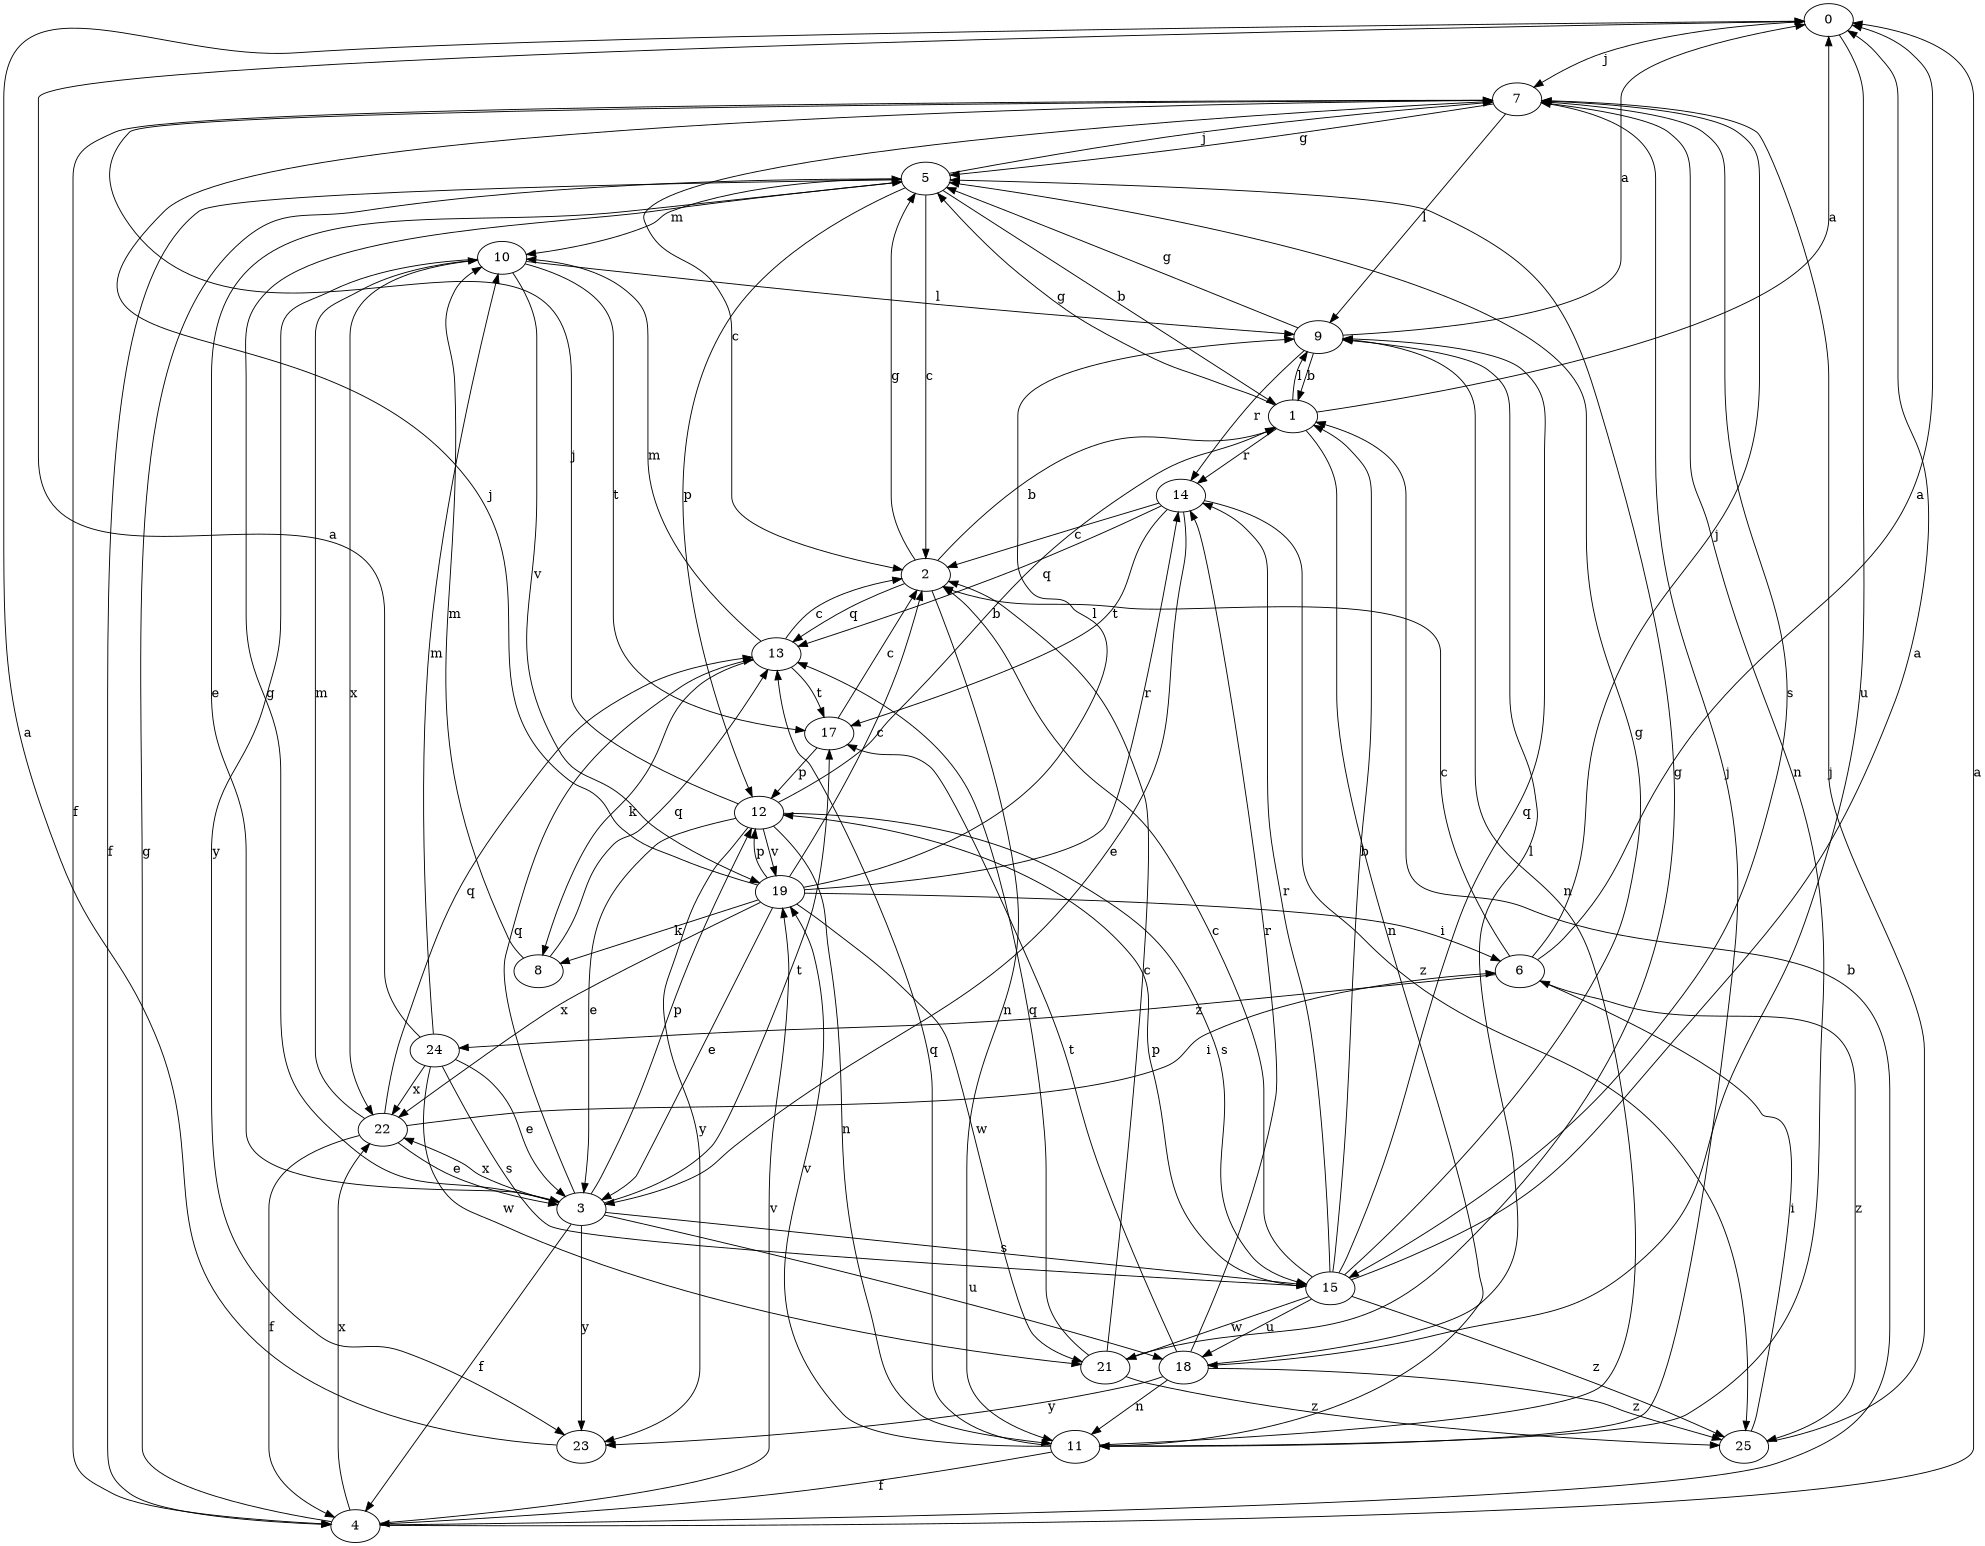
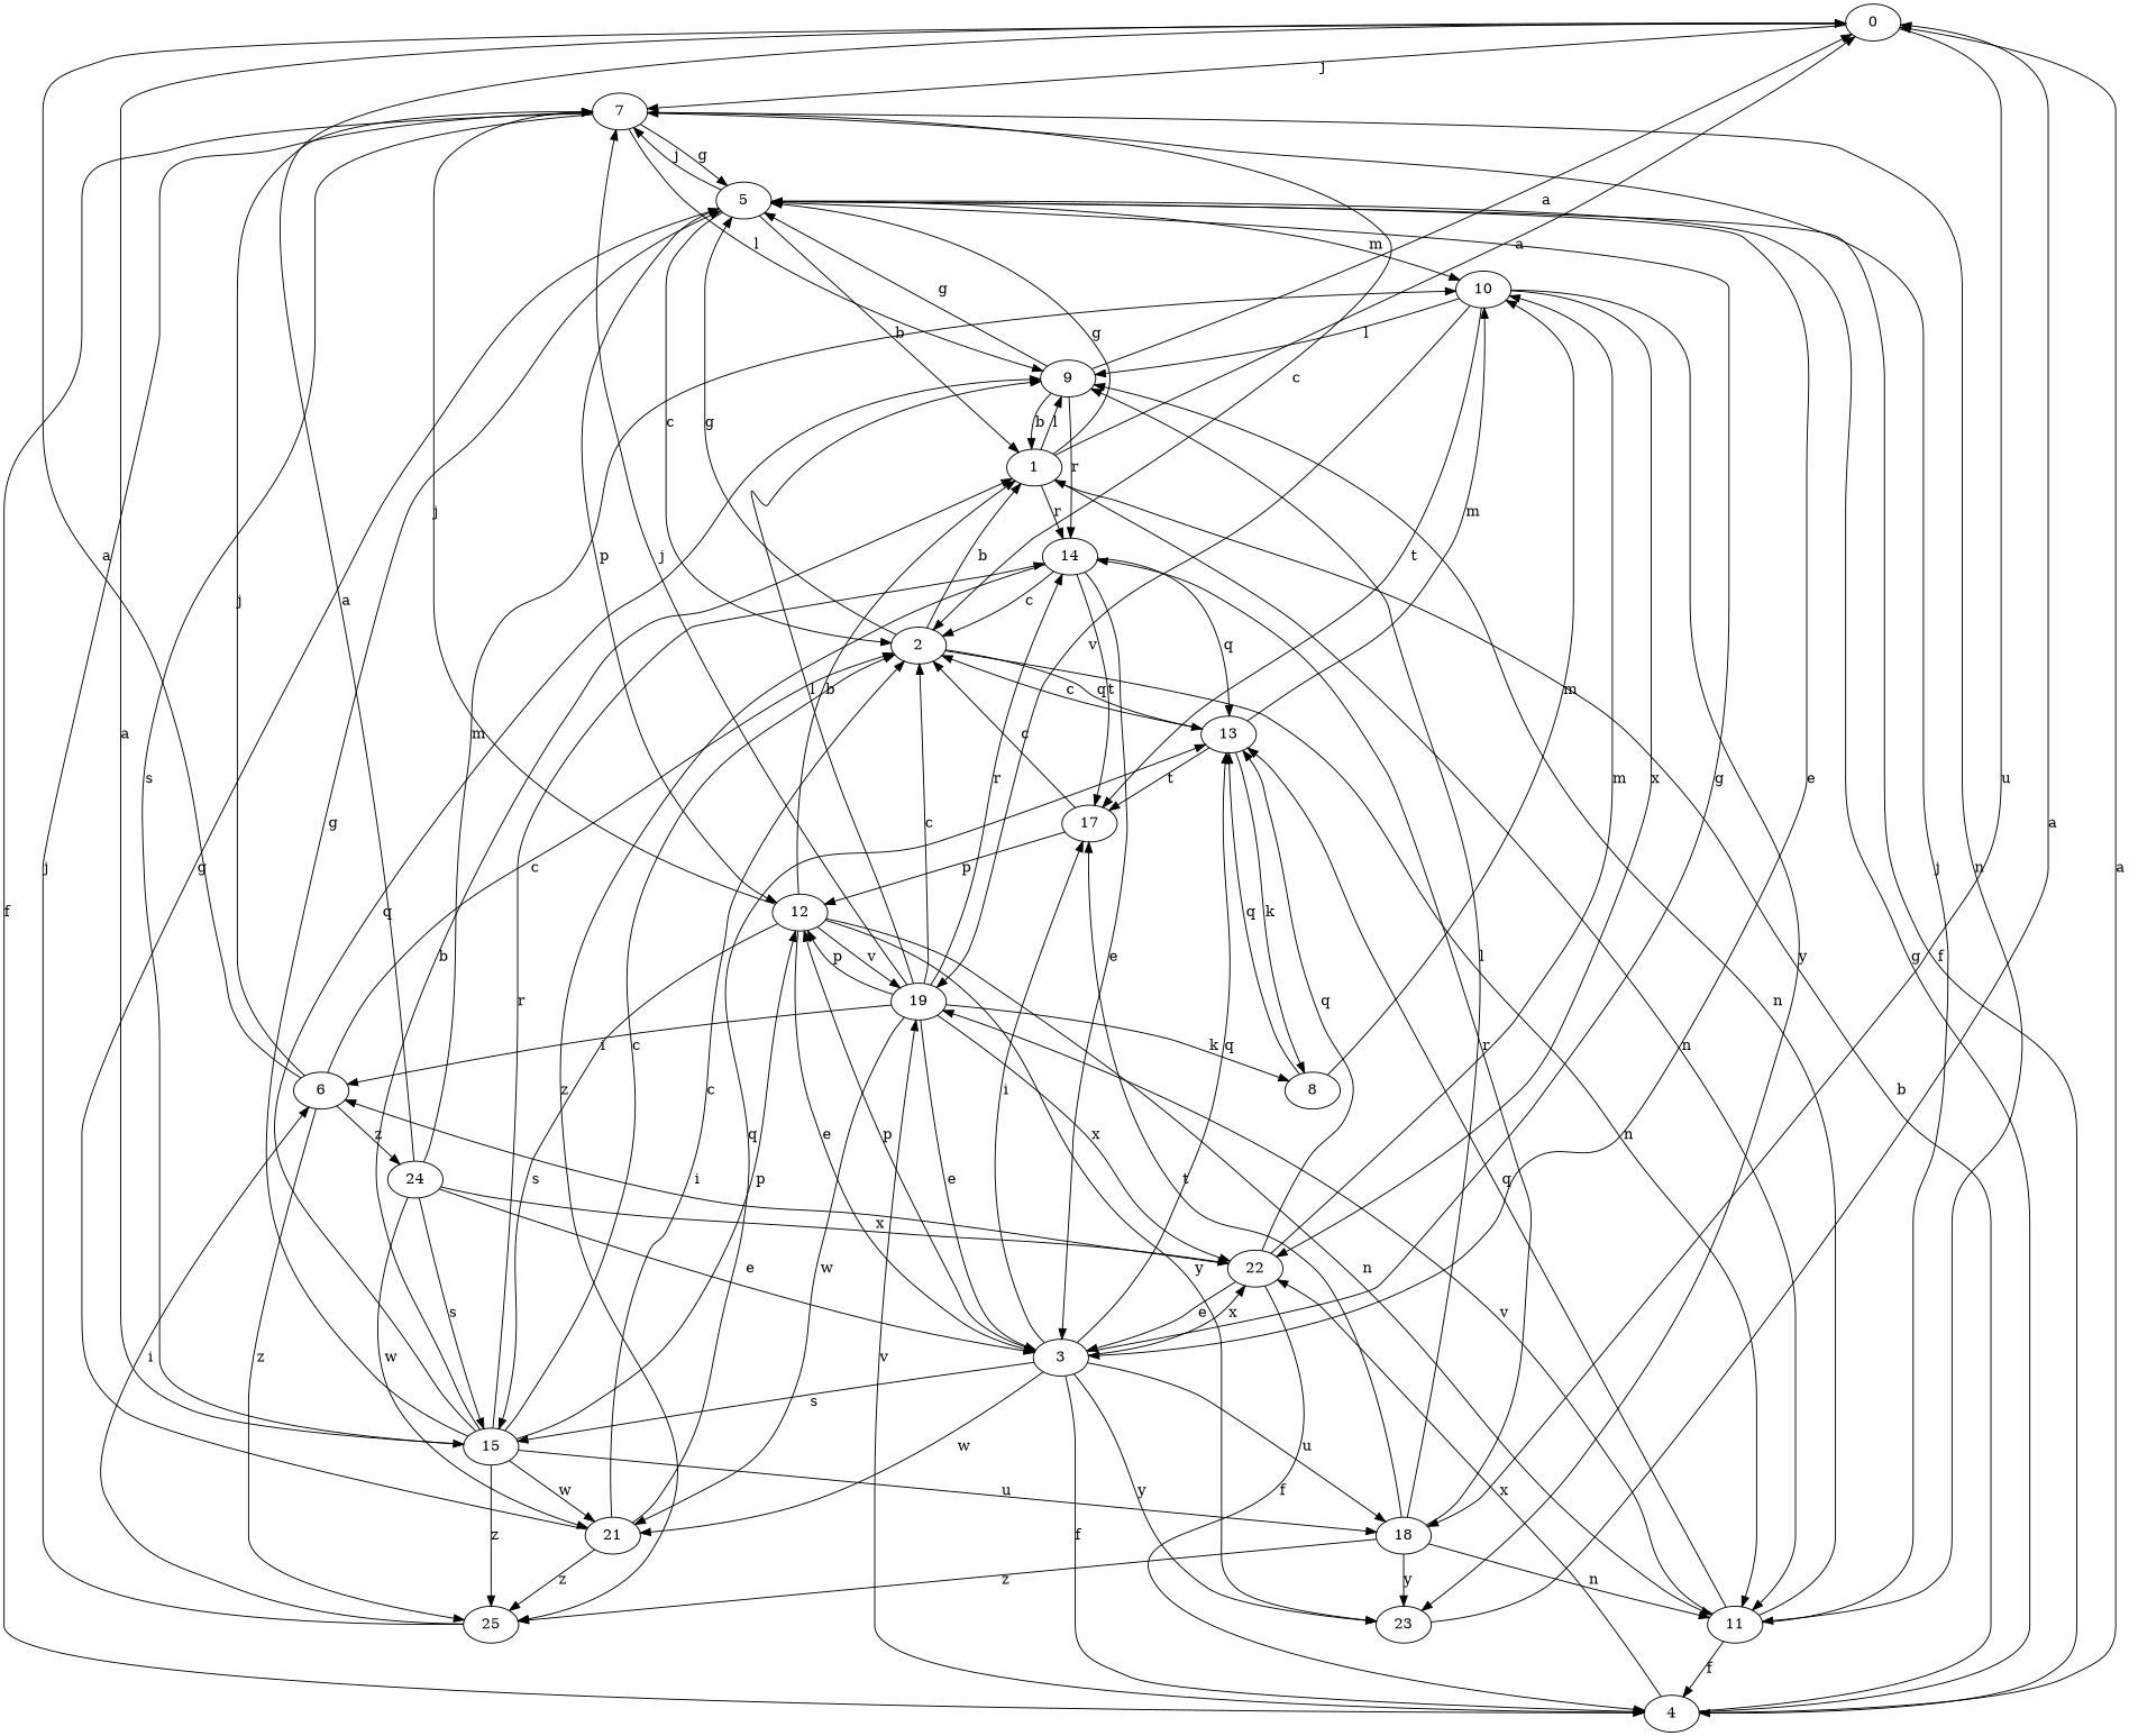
  strict digraph {
    0
    7
    18
    5
    9
    11
    2
    4
    15
    14
    17
    23
    25
    1
    3
    12
    10
    13
    19
    8
    21
    22
    6
    24
    0 -> 7 [label=j]
    0 -> 18 [label=u]
    7 -> 5 [label=g]
    7 -> 9 [label=l]
    7 -> 11 [label=n]
    7 -> 2 [label=c]
    7 -> 4 [label=f]
    7 -> 15 [label=s]
    18 -> 9 [label=l]
    18 -> 11 [label=n]
    18 -> 14 [label=r]
    18 -> 17 [label=t]
    18 -> 23 [label=y]
    18 -> 25 [label=z]
    5 -> 7 [label=j]
    5 -> 2 [label=c]
    5 -> 4 [label=f]
    5 -> 1 [label=b]
    5 -> 3 [label=e]
    5 -> 12 [label=p]
    5 -> 10 [label=m]
    9 -> 0 [label=a]
    9 -> 5 [label=g]
    9 -> 14 [label=r]
    9 -> 1 [label=b]
    11 -> 7 [label=j]
    11 -> 9 [label=n]
    11 -> 4 [label=f]
    11 -> 13 [label=q]
    11 -> 19 [label=v]
    2 -> 5 [label=g]
    2 -> 11 [label=n]
    2 -> 1 [label=b]
    2 -> 13 [label=q]
    4 -> 0 [label=a]
    4 -> 5 [label=g]
    4 -> 1 [label=b]
    4 -> 19 [label=v]
    4 -> 22 [label=x]
    15 -> 0 [label=a]
    15 -> 18 [label=u]
    15 -> 5 [label=g]
    15 -> 9 [label=q]
    15 -> 2 [label=c]
    15 -> 14 [label=r]
    15 -> 25 [label=z]
    15 -> 1 [label=b]
    15 -> 12 [label=p]
    15 -> 21 [label=w]
    14 -> 2 [label=c]
    14 -> 17 [label=t]
    14 -> 25 [label=z]
    14 -> 3 [label=e]
    14 -> 13 [label=q]
    17 -> 2 [label=c]
    17 -> 12 [label=p]
    23 -> 0 [label=a]
    25 -> 7 [label=j]
    25 -> 6 [label=i]
    1 -> 0 [label=a]
    1 -> 5 [label=g]
    1 -> 9 [label=l]
    1 -> 11 [label=n]
    1 -> 14 [label=r]
    3 -> 18 [label=u]
    3 -> 5 [label=g]
    3 -> 4 [label=f]
    3 -> 15 [label=s]
-   3 -> 17 [label=t]
+   3 -> 17 [label=i]
    3 -> 23 [label=y]
    3 -> 12 [label=p]
    3 -> 13 [label=q]
+   3 -> 21 [label=w]
    3 -> 22 [label=x]
    12 -> 7 [label=j]
    12 -> 11 [label=n]
    12 -> 15 [label=s]
    12 -> 23 [label=y]
    12 -> 1 [label=b]
    12 -> 3 [label=e]
    12 -> 19 [label=v]
    10 -> 9 [label=l]
    10 -> 17 [label=t]
    10 -> 23 [label=y]
    10 -> 19 [label=v]
    10 -> 22 [label=x]
    13 -> 2 [label=c]
    13 -> 17 [label=t]
    13 -> 10 [label=m]
    13 -> 8 [label=k]
    19 -> 7 [label=j]
    19 -> 9 [label=l]
    19 -> 2 [label=c]
    19 -> 14 [label=r]
    19 -> 3 [label=e]
    19 -> 12 [label=p]
    19 -> 8 [label=k]
    19 -> 21 [label=w]
    19 -> 22 [label=x]
    19 -> 6 [label=i]
    8 -> 10 [label=m]
    8 -> 13 [label=q]
    21 -> 5 [label=g]
    21 -> 2 [label=c]
    21 -> 25 [label=z]
    21 -> 13 [label=q]
    22 -> 4 [label=f]
    22 -> 3 [label=e]
    22 -> 10 [label=m]
    22 -> 13 [label=q]
    22 -> 6 [label=i]
    6 -> 0 [label=a]
    6 -> 7 [label=j]
    6 -> 2 [label=c]
    6 -> 25 [label=z]
    6 -> 24 [label=z]
    24 -> 0 [label=a]
    24 -> 15 [label=s]
    24 -> 3 [label=e]
    24 -> 10 [label=m]
    24 -> 21 [label=w]
    24 -> 22 [label=x]
  }
